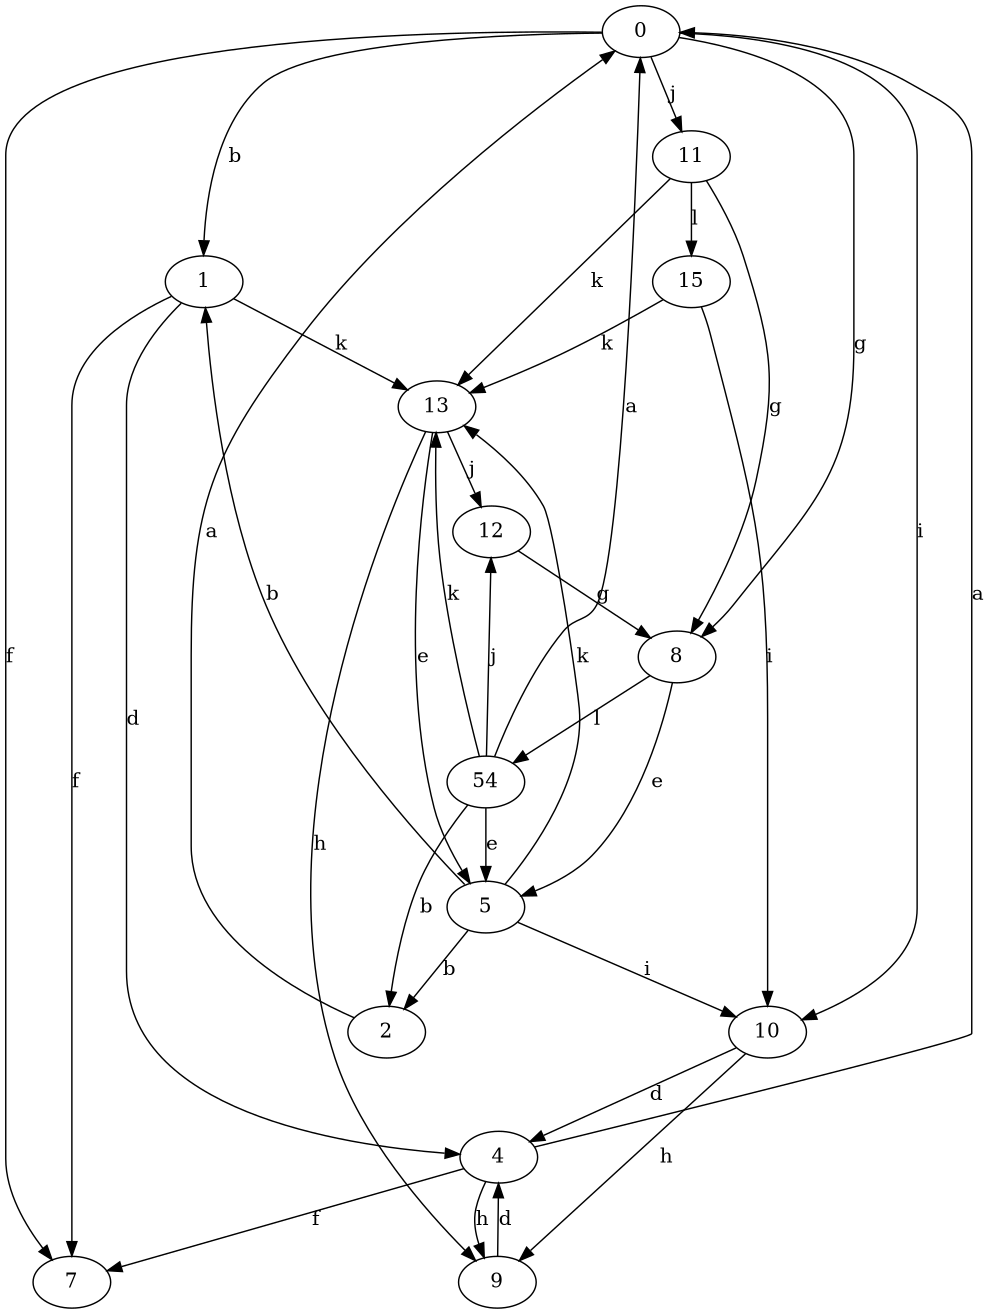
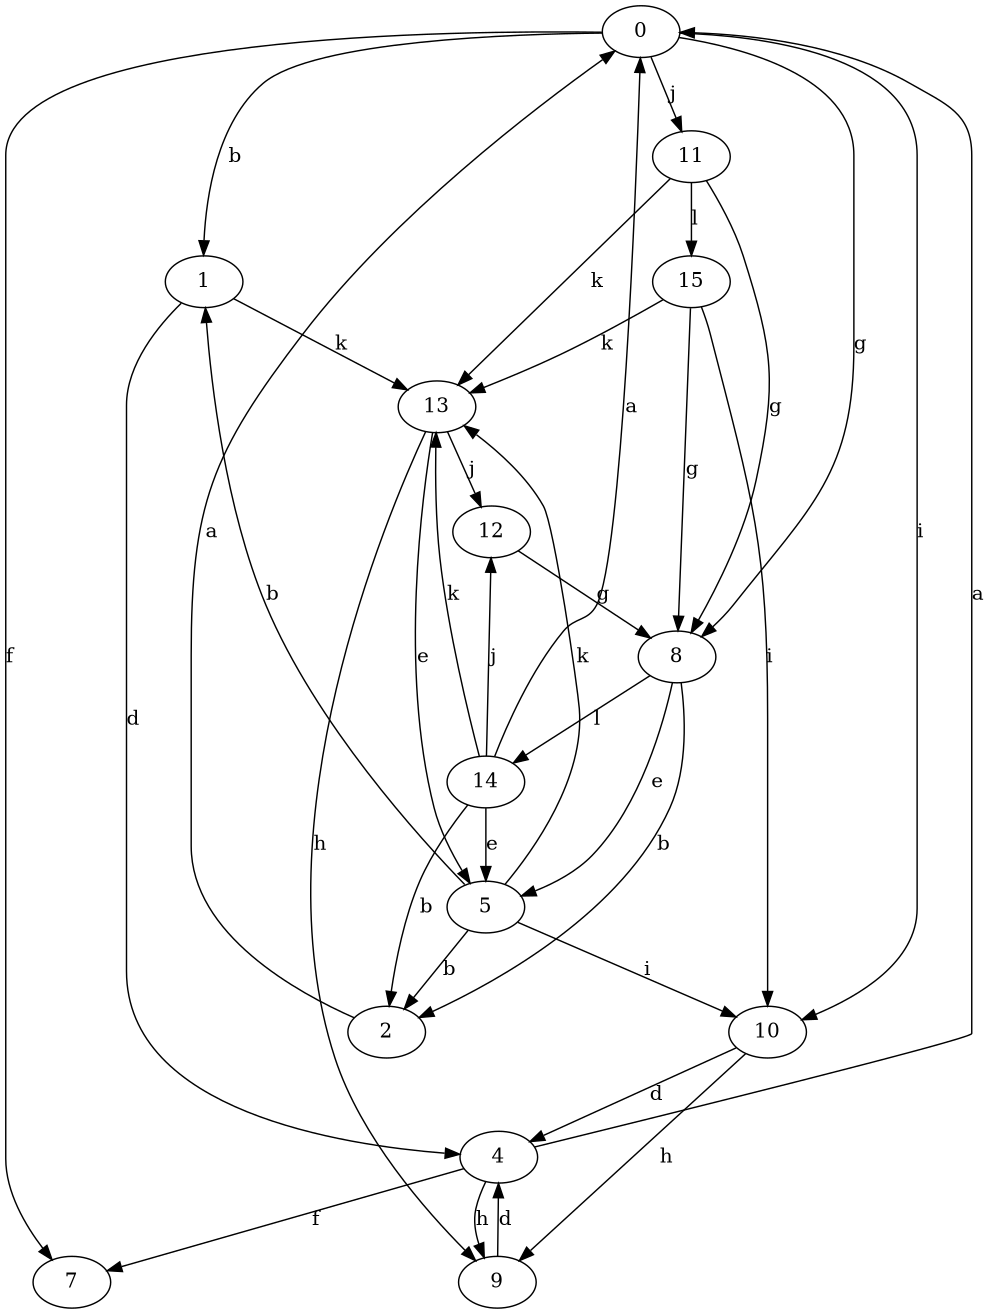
  strict digraph {
    0
    1
    7
    8
    10
    11
    4
    13
    2
    5
-   14 [label=54]
+   14
    9
    15
    12
    0 -> 1 [label=b]
    0 -> 7 [label=f]
    0 -> 8 [label=g]
    0 -> 10 [label=i]
    0 -> 11 [label=j]
-   1 -> 7 [label=f]
    1 -> 4 [label=d]
    1 -> 13 [label=k]
+   8 -> 2 [label=b]
    8 -> 5 [label=e]
    8 -> 14 [label=l]
    10 -> 4 [label=d]
    10 -> 9 [label=h]
    11 -> 8 [label=g]
    11 -> 13 [label=k]
    11 -> 15 [label=l]
    4 -> 0 [label=a]
    4 -> 7 [label=f]
    4 -> 9 [label=h]
    13 -> 5 [label=e]
    13 -> 9 [label=h]
    13 -> 12 [label=j]
    2 -> 0 [label=a]
    5 -> 1 [label=b]
    5 -> 10 [label=i]
    5 -> 13 [label=k]
    5 -> 2 [label=b]
    14 -> 0 [label=a]
    14 -> 13 [label=k]
    14 -> 2 [label=b]
    14 -> 5 [label=e]
    14 -> 12 [label=j]
    9 -> 4 [label=d]
+   15 -> 8 [label=g]
    15 -> 10 [label=i]
    15 -> 13 [label=k]
    12 -> 8 [label=g]
  }
